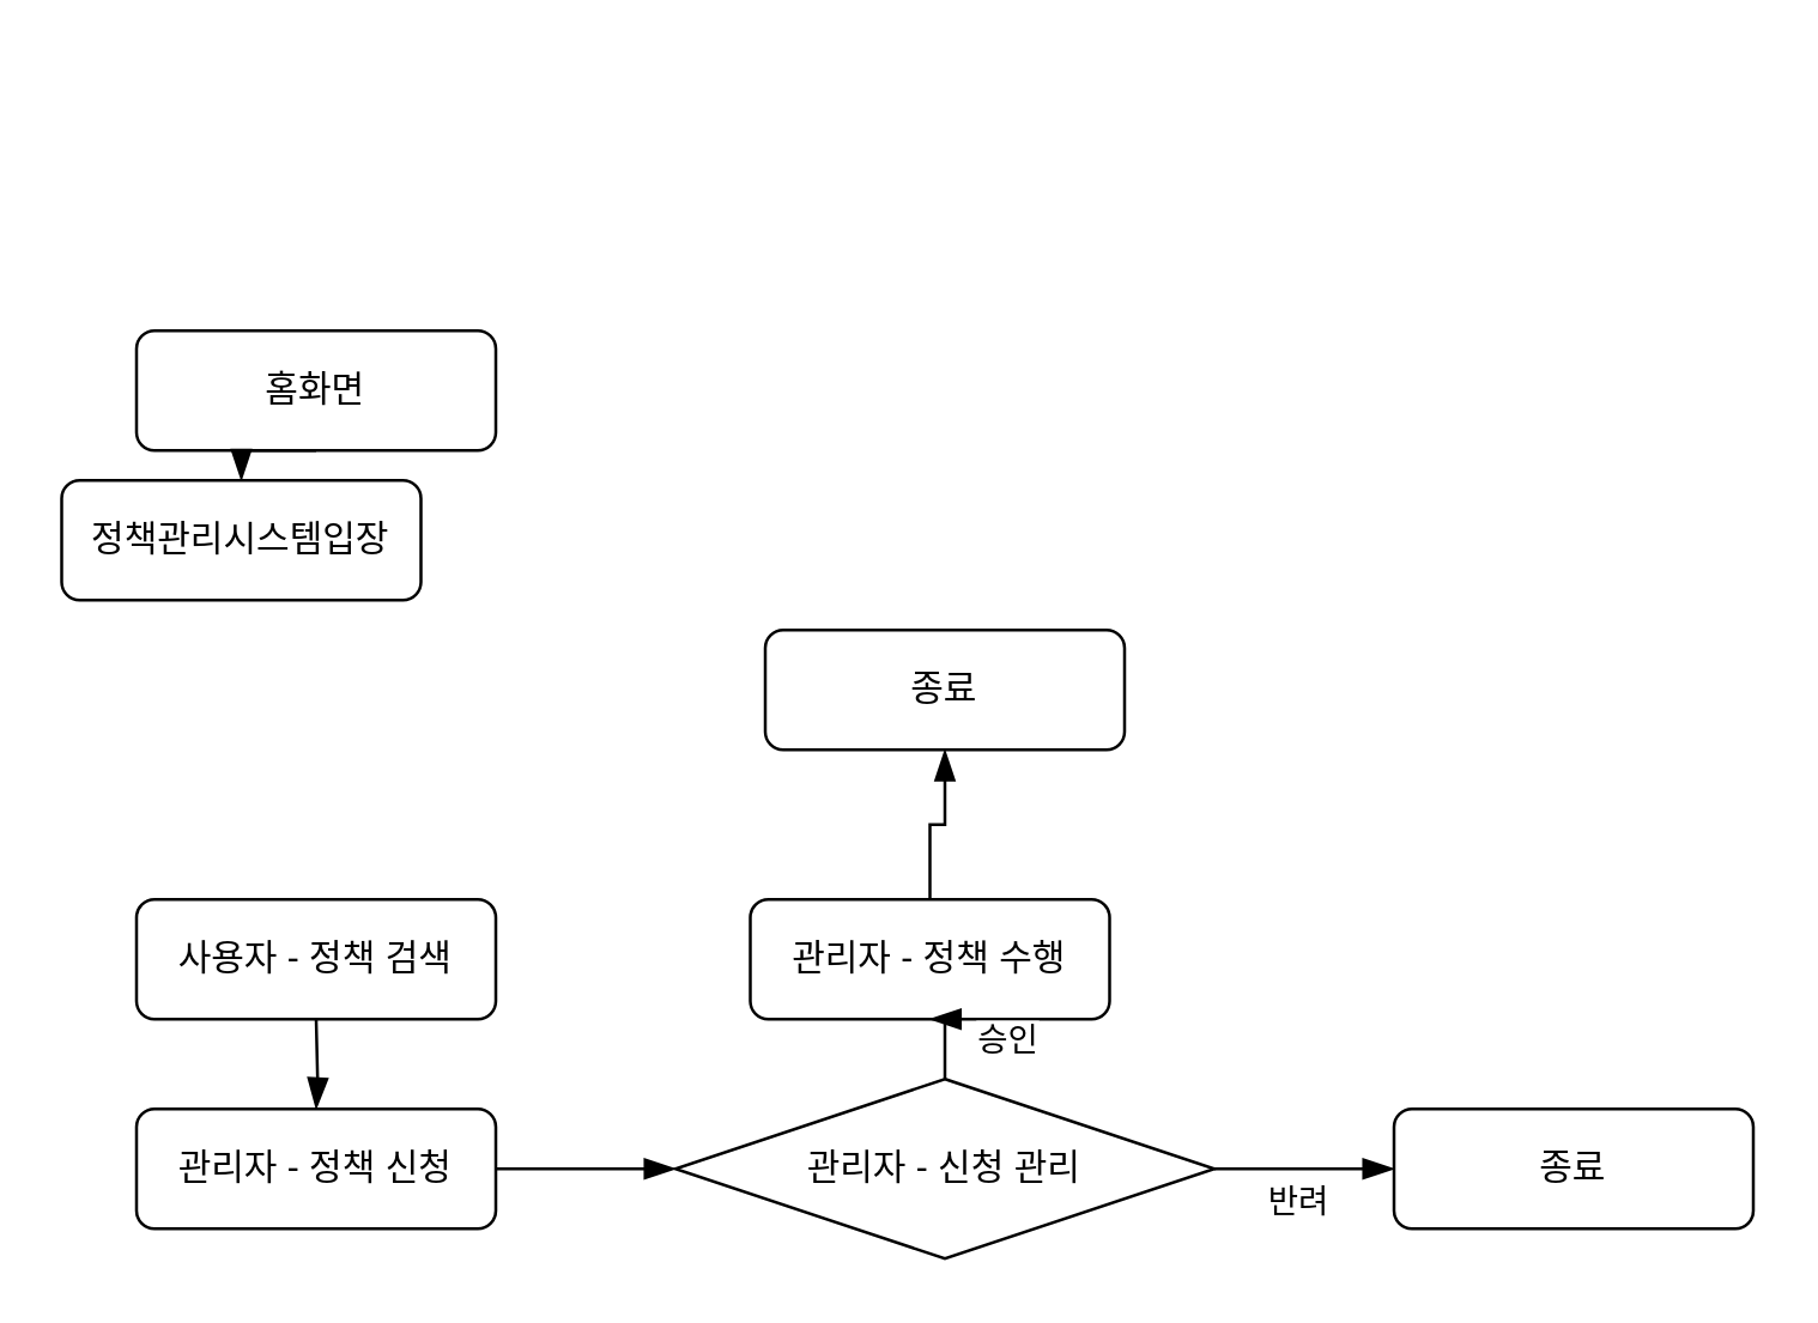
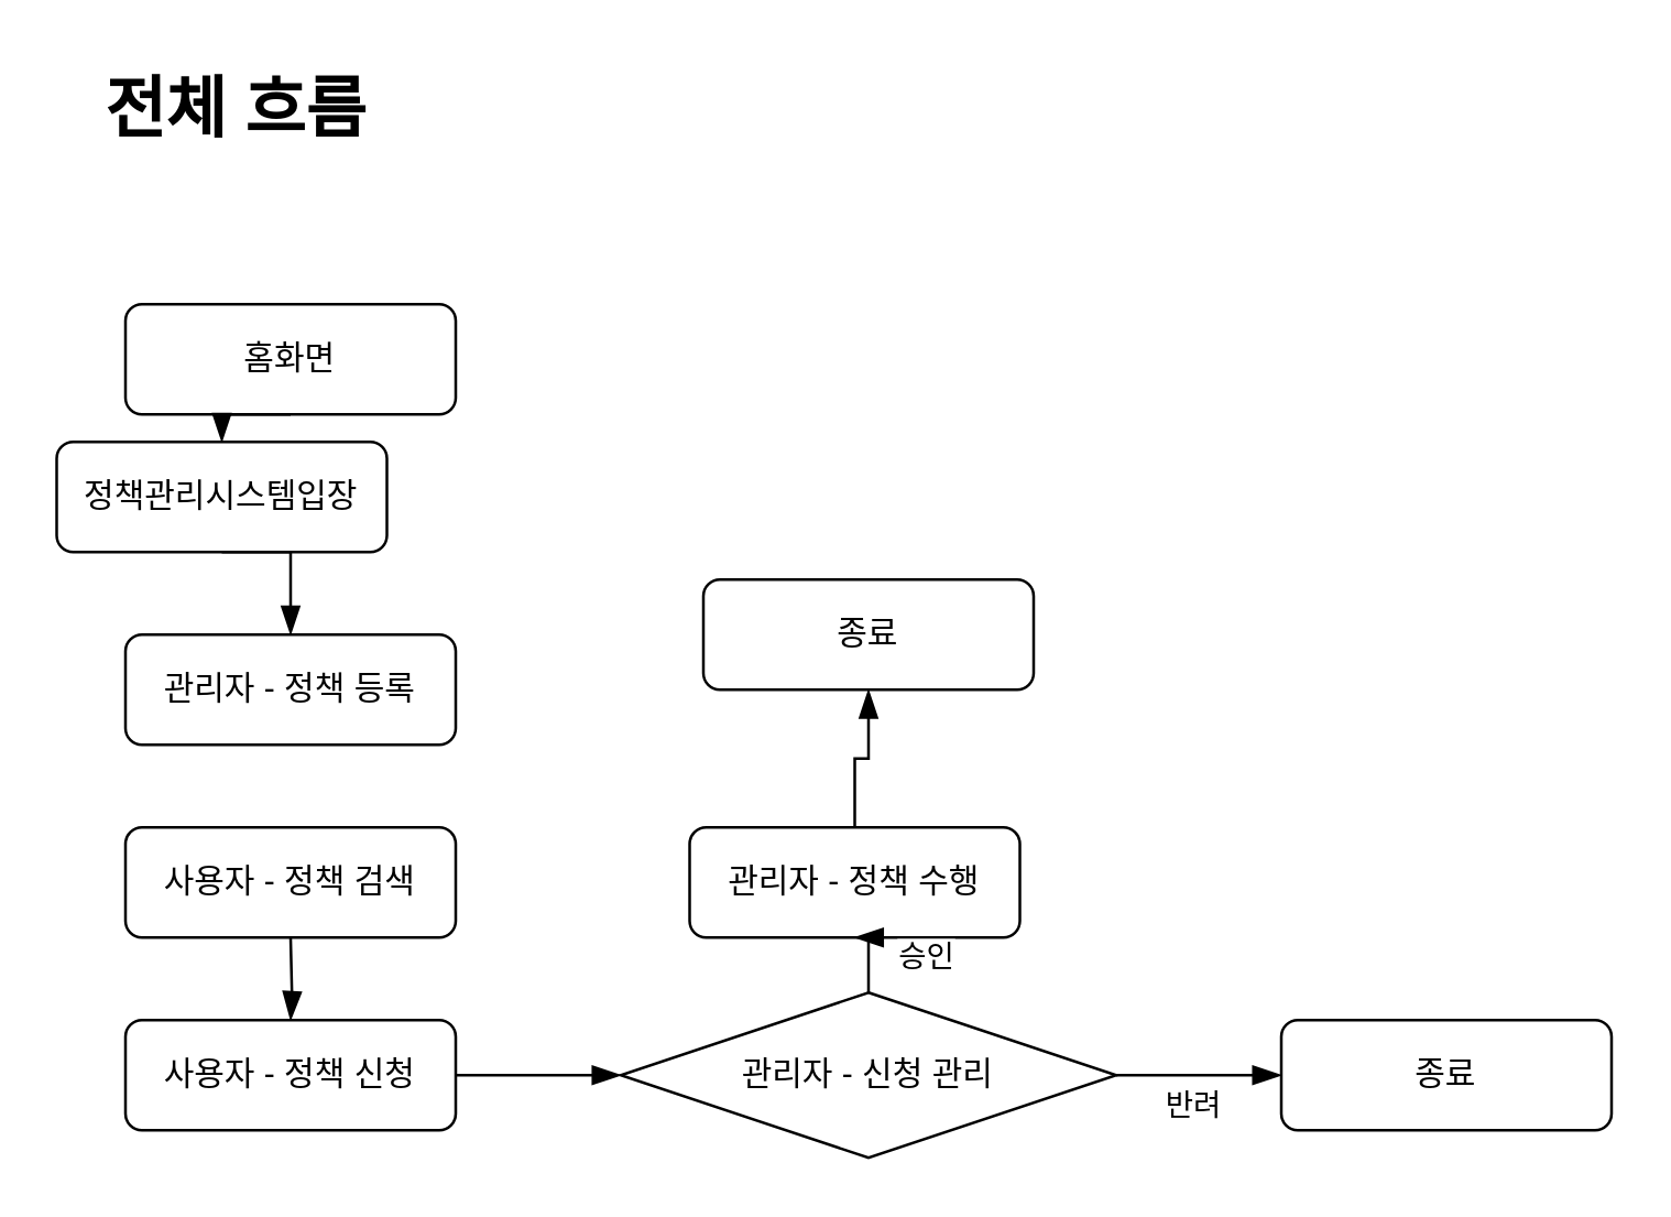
  <mxCell id="0" />
  <mxCell id="1" parent="0" />
+ <mxCell id="2" value="전체 흐름" style="text;strokeColor=none;fillColor=none;html=1;fontSize=24;fontStyle=1;verticalAlign=middle;align=center;" parent="1" vertex="1"><mxGeometry x="35" y="20" width="100" height="40" as="geometry" /></mxCell>
  <mxCell id="3" value="홈화면" style="rounded=1;whiteSpace=wrap;html=1;fontSize=12;glass=0;strokeWidth=1;shadow=0;" parent="1" vertex="1"><mxGeometry x="45" y="110" width="120" height="40" as="geometry" /></mxCell>
  <mxCell id="4" value="" style="rounded=0;html=1;jettySize=auto;orthogonalLoop=1;fontSize=11;endArrow=blockThin;endFill=1;endSize=8;strokeWidth=1;shadow=0;labelBackgroundColor=none;edgeStyle=orthogonalEdgeStyle;exitX=0.5;exitY=1;exitDx=0;exitDy=0;entryX=0.5;entryY=0;entryDx=0;entryDy=0;" parent="1" source="3" target="7" edge="1"><mxGeometry x="0.012" y="20" relative="1" as="geometry"><mxPoint y="-1" as="offset" /><mxPoint x="105" y="300" as="targetPoint" /><mxPoint x="105" y="260" as="sourcePoint" /></mxGeometry></mxCell>
  <mxCell id="5" value="사용자 - 정책 검색" style="rounded=1;whiteSpace=wrap;html=1;fontSize=12;glass=0;strokeWidth=1;shadow=0;" parent="1" vertex="1"><mxGeometry x="45" y="300" width="120" height="40" as="geometry" /></mxCell>
+ <mxCell id="6" value="" style="edgeStyle=orthogonalEdgeStyle;rounded=0;html=1;jettySize=auto;orthogonalLoop=1;fontSize=11;endArrow=blockThin;endFill=1;endSize=8;strokeWidth=1;shadow=0;labelBackgroundColor=none;exitX=0.5;exitY=1;exitDx=0;exitDy=0;entryX=0.5;entryY=0;entryDx=0;entryDy=0;" parent="1" source="7" target="8" edge="1"><mxGeometry y="10" relative="1" as="geometry"><mxPoint as="offset" /><mxPoint x="105" y="240" as="sourcePoint" /><mxPoint x="105" y="240" as="targetPoint" /></mxGeometry></mxCell>
  <mxCell id="7" value="정책관리시스템입장" style="rounded=1;whiteSpace=wrap;html=1;fontSize=12;glass=0;strokeWidth=1;shadow=0;" parent="1" vertex="1"><mxGeometry x="20" y="160" width="120" height="40" as="geometry" /></mxCell>
+ <mxCell id="8" value="관리자 - 정책 등록" style="rounded=1;whiteSpace=wrap;html=1;fontSize=12;glass=0;strokeWidth=1;shadow=0;" parent="1" vertex="1"><mxGeometry x="45" y="230" width="120" height="40" as="geometry" /></mxCell>
  <mxCell id="9" value="" style="edgeStyle=orthogonalEdgeStyle;rounded=0;html=1;jettySize=auto;orthogonalLoop=1;fontSize=11;endArrow=blockThin;endFill=1;endSize=8;strokeWidth=1;shadow=0;labelBackgroundColor=none;exitX=0.5;exitY=1;exitDx=0;exitDy=0;" parent="1" target="10" edge="1"><mxGeometry y="10" relative="1" as="geometry"><mxPoint as="offset" /><mxPoint x="105" y="340" as="sourcePoint" /></mxGeometry></mxCell>
- <mxCell id="10" value="관리자 - 정책 신청" style="rounded=1;whiteSpace=wrap;html=1;fontSize=12;glass=0;strokeWidth=1;shadow=0;" parent="1" vertex="1"><mxGeometry x="45" y="370" width="120" height="40" as="geometry" /></mxCell>
+ <mxCell id="10" value="사용자 - 정책 신청" style="rounded=1;whiteSpace=wrap;html=1;fontSize=12;glass=0;strokeWidth=1;shadow=0;" parent="1" vertex="1"><mxGeometry x="45" y="370" width="120" height="40" as="geometry" /></mxCell>
  <mxCell id="11" value="" style="edgeStyle=orthogonalEdgeStyle;rounded=0;html=1;jettySize=auto;orthogonalLoop=1;fontSize=11;endArrow=blockThin;endFill=1;endSize=8;strokeWidth=1;shadow=0;labelBackgroundColor=none;exitX=1;exitY=0.5;exitDx=0;exitDy=0;entryX=0;entryY=0.5;entryDx=0;entryDy=0;" parent="1" source="10" edge="1"><mxGeometry y="10" relative="1" as="geometry"><mxPoint as="offset" /><mxPoint x="115" y="350" as="sourcePoint" /><mxPoint x="225" y="390" as="targetPoint" /></mxGeometry></mxCell>
  <mxCell id="12" value="관리자 - 정책 수행" style="rounded=1;whiteSpace=wrap;html=1;fontSize=12;glass=0;strokeWidth=1;shadow=0;" parent="1" vertex="1"><mxGeometry x="250" y="300" width="120" height="40" as="geometry" /></mxCell>
  <mxCell id="13" value="" style="edgeStyle=orthogonalEdgeStyle;rounded=0;html=1;jettySize=auto;orthogonalLoop=1;fontSize=11;endArrow=blockThin;endFill=1;endSize=8;strokeWidth=1;shadow=0;labelBackgroundColor=none;entryX=0.5;entryY=1;entryDx=0;entryDy=0;" parent="1" source="15" target="12" edge="1"><mxGeometry y="10" relative="1" as="geometry"><mxPoint as="offset" /><mxPoint x="315" y="355" as="sourcePoint" /><mxPoint x="265" y="385" as="targetPoint" /></mxGeometry></mxCell>
  <mxCell id="14" value="승인" style="edgeLabel;html=1;align=center;verticalAlign=middle;resizable=0;points=[];" parent="13" connectable="0" vertex="1"><mxGeometry x="0.147" y="5" relative="1" as="geometry"><mxPoint x="25" as="offset" /></mxGeometry></mxCell>
  <mxCell id="15" value="관리자 - 신청 관리" style="rhombus;whiteSpace=wrap;html=1;" parent="1" vertex="1"><mxGeometry x="225" y="360" width="180" height="60" as="geometry" /></mxCell>
  <mxCell id="16" value="종료" style="rounded=1;whiteSpace=wrap;html=1;fontSize=12;glass=0;strokeWidth=1;shadow=0;" parent="1" vertex="1"><mxGeometry x="465" y="370" width="120" height="40" as="geometry" /></mxCell>
  <mxCell id="17" value="" style="edgeStyle=orthogonalEdgeStyle;rounded=0;html=1;jettySize=auto;orthogonalLoop=1;fontSize=11;endArrow=blockThin;endFill=1;endSize=8;strokeWidth=1;shadow=0;labelBackgroundColor=none;entryX=0;entryY=0.5;entryDx=0;entryDy=0;exitX=1;exitY=0.5;exitDx=0;exitDy=0;" parent="1" source="15" target="16" edge="1"><mxGeometry y="10" relative="1" as="geometry"><mxPoint as="offset" /><mxPoint x="435" y="390" as="sourcePoint" /><mxPoint x="235" y="400" as="targetPoint" /></mxGeometry></mxCell>
  <mxCell id="18" value="반려" style="edgeLabel;html=1;align=center;verticalAlign=middle;resizable=0;points=[];" parent="17" connectable="0" vertex="1"><mxGeometry x="-0.093" relative="1" as="geometry"><mxPoint y="10" as="offset" /></mxGeometry></mxCell>
  <mxCell id="19" value="종료" style="rounded=1;whiteSpace=wrap;html=1;fontSize=12;glass=0;strokeWidth=1;shadow=0;" parent="1" vertex="1"><mxGeometry x="255" y="210" width="120" height="40" as="geometry" /></mxCell>
  <mxCell id="20" value="" style="edgeStyle=orthogonalEdgeStyle;rounded=0;html=1;jettySize=auto;orthogonalLoop=1;fontSize=11;endArrow=blockThin;endFill=1;endSize=8;strokeWidth=1;shadow=0;labelBackgroundColor=none;exitX=0.5;exitY=0;exitDx=0;exitDy=0;entryX=0.5;entryY=1;entryDx=0;entryDy=0;" parent="1" source="12" target="19" edge="1"><mxGeometry y="10" relative="1" as="geometry"><mxPoint as="offset" /><mxPoint x="175" y="400" as="sourcePoint" /><mxPoint x="235" y="400" as="targetPoint" /></mxGeometry></mxCell>
